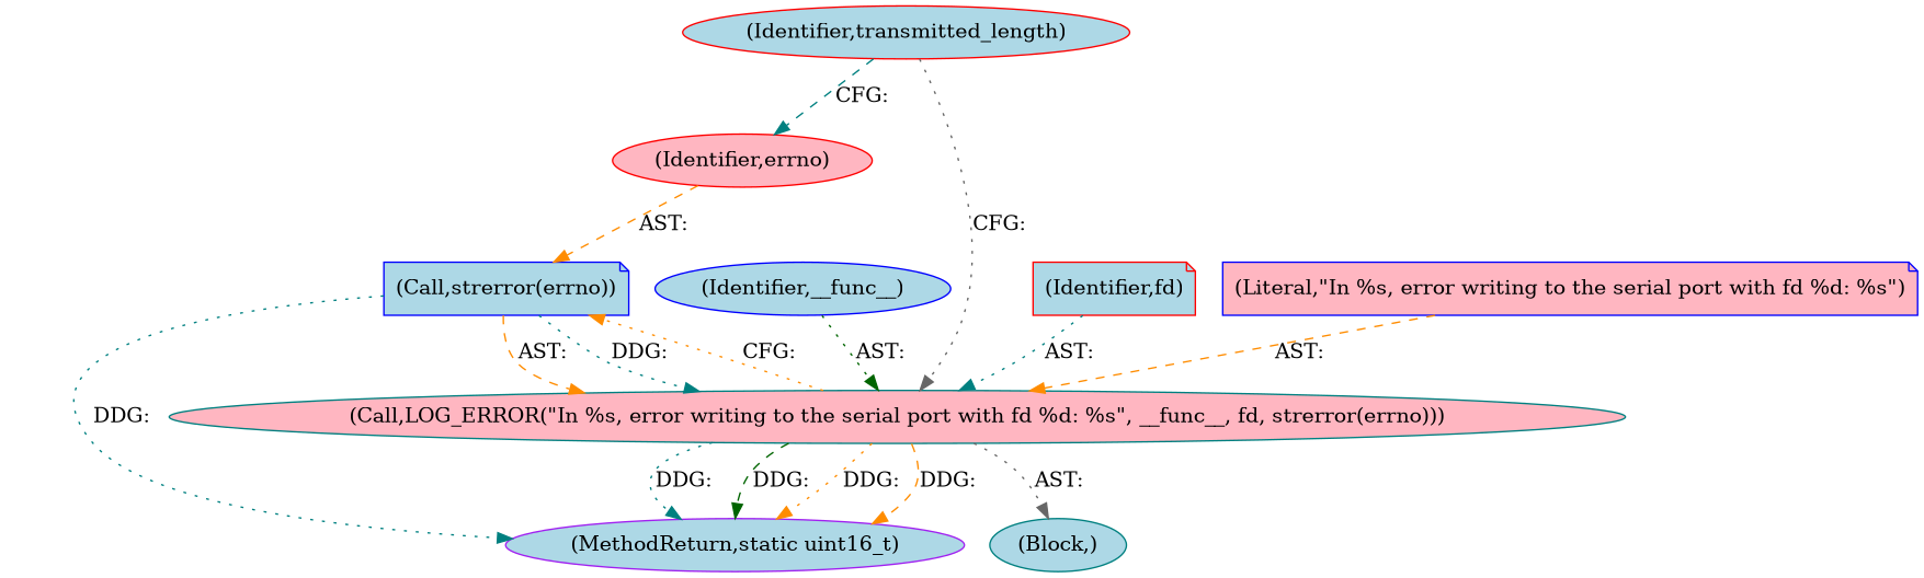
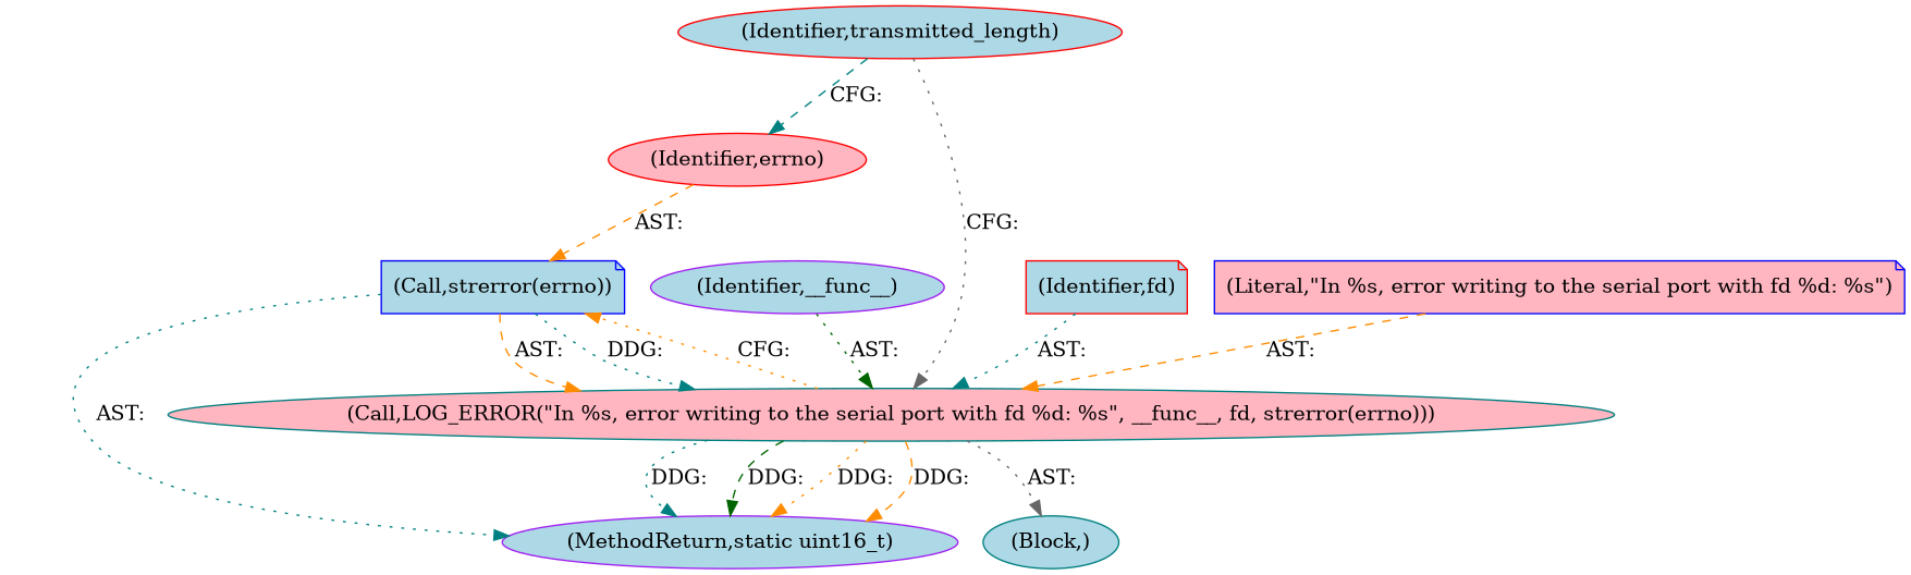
  digraph {
    node [color=red fillcolor=lightblue shape=ellipse style=filled]
    edge [color=darkorange style=dotted]
    n1 [color=blue label="(Call,strerror(errno))" shape=note]
    n2 [color=teal fillcolor=lightpink label="(Call,LOG_ERROR(\"In %s, error writing to the serial port with fd %d: %s\", __func__, fd, strerror(errno)))"]
    n3 [color=purple label="(MethodReturn,static uint16_t)"]
    n4 [color=teal label="(Block,)"]
    n5 [fillcolor=lightpink label="(Identifier,errno)"]
-   n6 [color=blue label="(Identifier,__func__)"]
+   n6 [color=purple label="(Identifier,__func__)"]
    n7 [label="(Identifier,transmitted_length)"]
    n8 [label="(Identifier,fd)" shape=note]
    n9 [color=blue fillcolor=lightpink label="(Literal,\"In %s, error writing to the serial port with fd %d: %s\")" shape=note]
    n1 -> n2 [label="AST: " style=dashed]
    n1 -> n2 [color=teal label="DDG: "]
-   n1 -> n3 [color=teal label="DDG: "]
+   n1 -> n3 [color=teal label="AST: "]
    n2 -> n1 [label="CFG: "]
    n2 -> n3 [color=teal label="DDG: "]
    n2 -> n3 [color=darkgreen label="DDG: " style=dashed]
    n2 -> n3 [label="DDG: "]
    n2 -> n3 [label="DDG: " style=dashed]
    n2 -> n4 [color=gray40 label="AST: "]
    n5 -> n1 [label="AST: " style=dashed]
    n6 -> n2 [color=darkgreen label="AST: "]
    n7 -> n2 [color=gray40 label="CFG: "]
    n7 -> n5 [color=teal label="CFG: " style=dashed]
    n8 -> n2 [color=teal label="AST: "]
    n9 -> n2 [label="AST: " style=dashed]
  }
